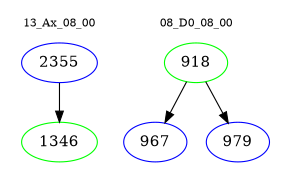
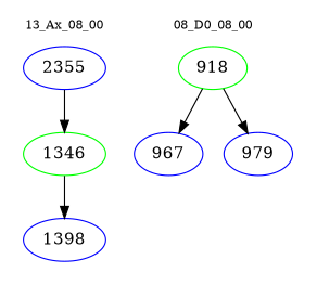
  digraph {
    node [color=blue]
    edge [color=black]
    n1 [label=2355]
    n2 [color=green label=1346]
+   n3 [label=1398]
    n4 [label=967]
    n5 [color=green label=918]
    n6 [label=979]
    subgraph cluster_1 {
      color=white
      fontsize=10
      label="13_Ax_08_00"
      n1
      n2
+     n3
    }
    subgraph cluster_2 {
      color=white
      fontsize=10
      label="08_D0_08_00"
      n4
      n5
      n6
    }
    n1 -> n2
+   n2 -> n3
    n5 -> n4
    n5 -> n6
  }
